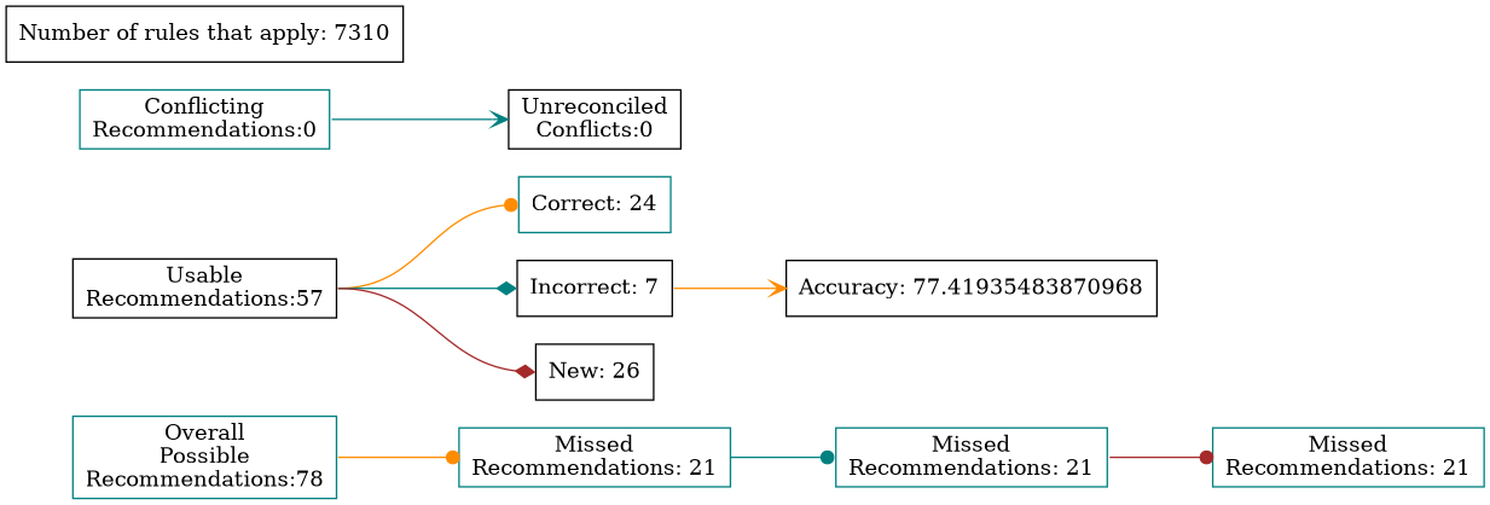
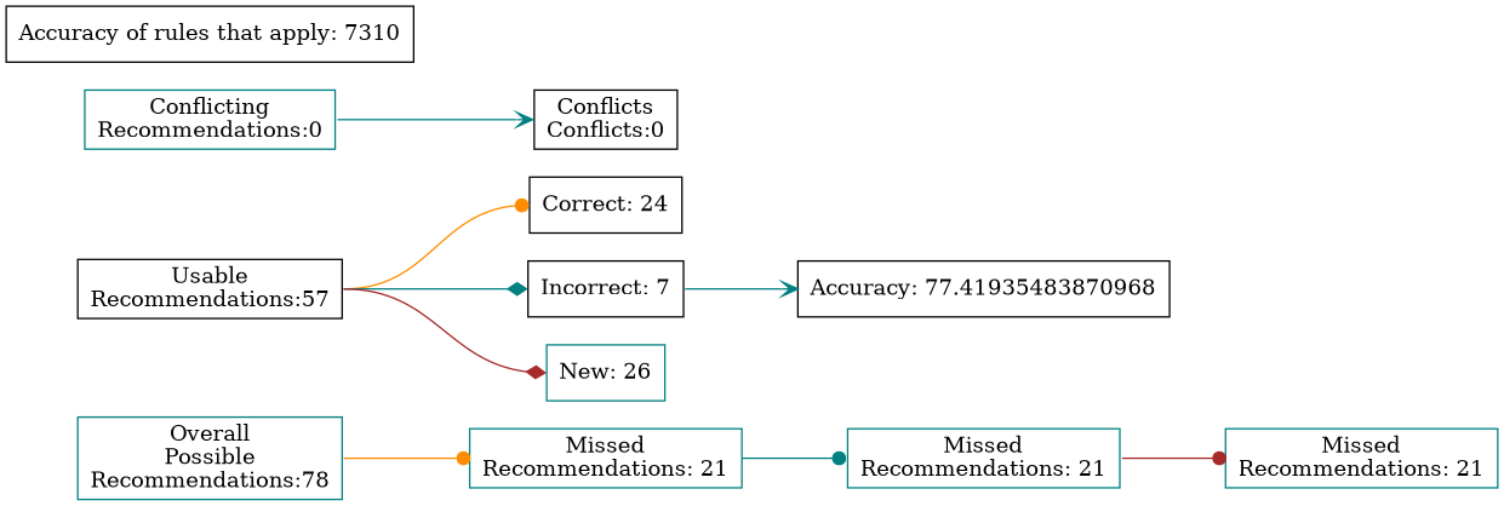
  digraph {
    rankdir=LR
    node [color=teal shape=box]
    edge [arrowhead=dot color=teal headport=w tailport=e]
    n1 [label="Overall\nPossible\nRecommendations:78"]
    n2 [label="Missed\nRecommendations: 21"]
    n3 [label="Missed\nRecommendations: 21"]
    n4 [color=black label="Usable\nRecommendations:57"]
-   n5 [label="Correct: 24"]
+   n5 [color=black label="Correct: 24"]
    n6 [color=black label="Incorrect: 7"]
-   n7 [color=black label="New: 26"]
+   n7 [label="New: 26"]
    n8 [label="Conflicting\nRecommendations:0"]
-   n9 [color=black label="Unreconciled\nConflicts:0"]
+   n9 [color=black label="Conflicts\nConflicts:0"]
    n10 [label="Missed\nRecommendations: 21"]
    n11 [color=black label="Accuracy: 77.41935483870968"]
-   n12 [color=black label="Number of rules that apply: 7310"]
+   n12 [color=black label="Accuracy of rules that apply: 7310"]
    n1 -> n2 [color=darkorange]
    n2 -> n3
    n3 -> n10 [color=brown]
    n4 -> n5 [color=darkorange]
    n4 -> n6 [arrowhead=diamond]
    n4 -> n7 [arrowhead=diamond color=brown]
-   n6 -> n11 [arrowhead=vee color=darkorange]
+   n6 -> n11 [arrowhead=vee]
    n8 -> n9 [arrowhead=vee]
  }
